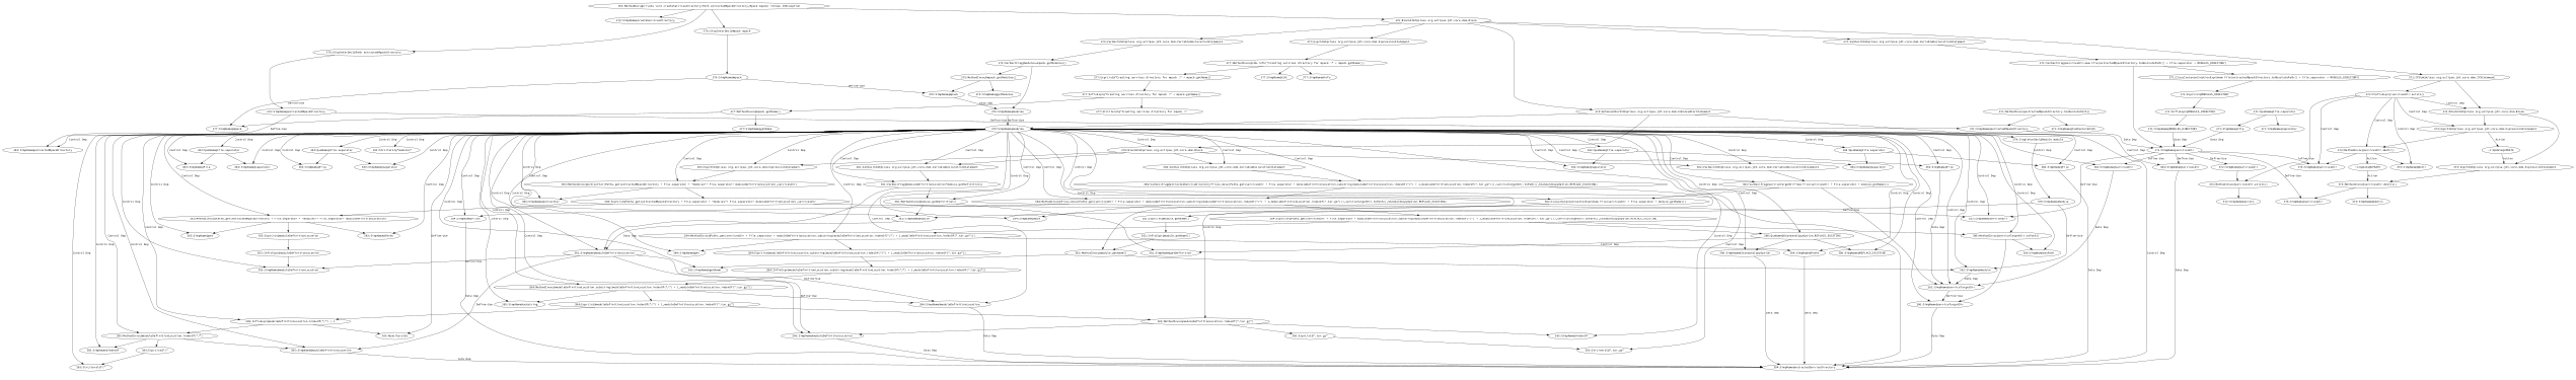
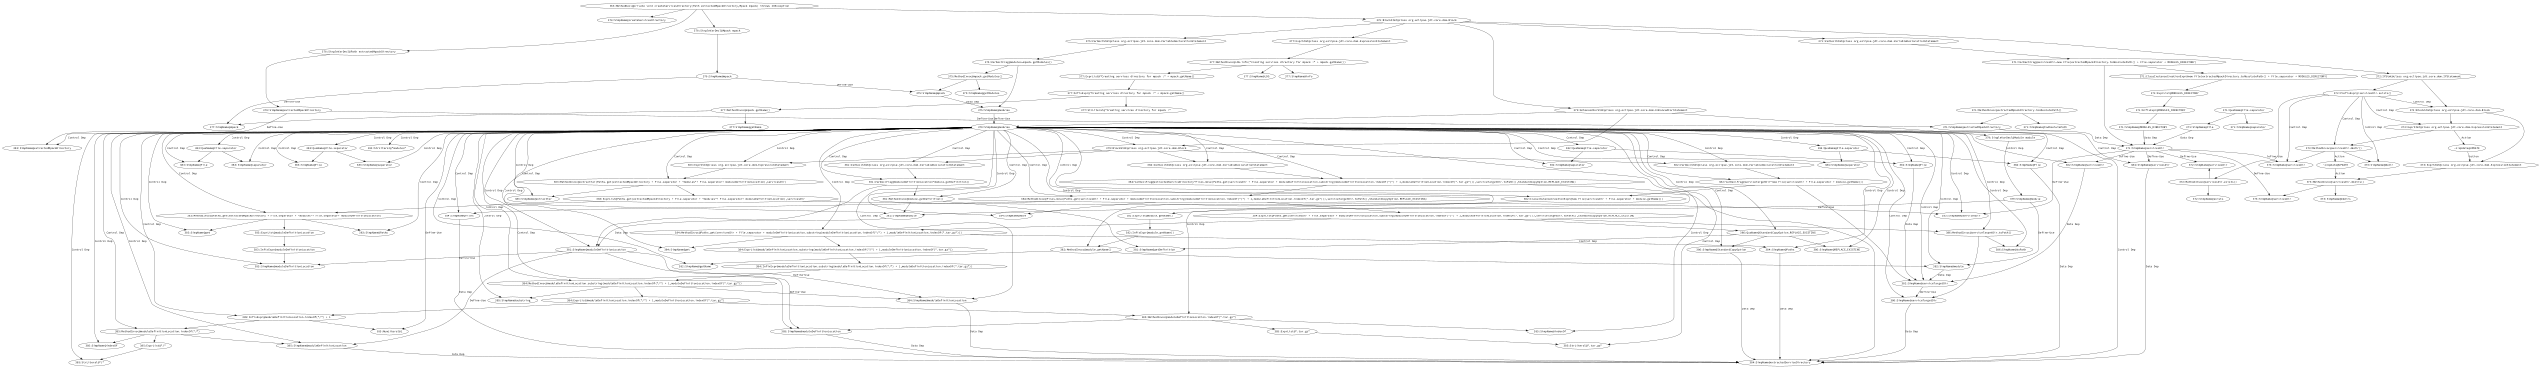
  digraph {
    fontname="Source Code Pro"
    node [fontname="Source Code Pro" shape=ellipse]
    edge [fontname="Source Code Pro"]
    n1 [label="370:SimpName@createServicesDirectory"]
    n2 [label="370:SimpName@extractedMpackDirectory"]
    n3 [label="371:SimpName@extractedMpackDirectory"]
    n4 [label="383:SimpName@extractedMpackDirectory"]
    n5 [label="371:SimpName@servicesDir"]
    n6 [label="370:SingleVarDecl@Path extractedMpackDirectory"]
    n7 [label="370:SimpName@mpack"]
    n8 [label="375:SimpName@mpack"]
    n9 [label="377:SimpName@mpack"]
    n10 [label="375:SimpName@modules"]
    n11 [label="370:SingleVarDecl@Mpack mpack"]
    n12 [label="372:SimpName@servicesDir"]
    n13 [label="373:SimpName@servicesDir"]
    n14 [label="382:SimpName@servicesDir"]
    n15 [label="383:SimpName@servicesDir"]
    n16 [label="384:SimpName@servicesDir"]
    n17 [label="373:SimpName@servicesDir"]
    n18 [label="382:SimpName@serviceTargetDir"]
    n19 [label="384:SimpName@extractedServiceDirectory"]
    n20 [label="371:SimpName@toAbsolutePath"]
    n21 [label="371:MethodInvoc@extractedMpackDirectory.toAbsolutePath()"]
    n22 [label="371:SimpName@separator"]
    n23 [label="371:SimpName@File"]
    n24 [label="371:QuaName@File.separator"]
    n25 [label="371:SimpName@MODULES_DIRECTORY"]
    n26 [label="371:InfixExpr@MODULES_DIRECTORY"]
    n27 [label="371:ExprList@MODULES_DIRECTORY"]
    n28 [label="371:ClassInstanceCreationExpr@new File(extractedMpackDirectory.toAbsolutePath() + File.separator + MODULES_DIRECTORY)"]
    n29 [label="371:VarDeclFrag@servicesDir=new File(extractedMpackDirectory.toAbsolutePath() + File.separator + MODULES_DIRECTORY)"]
    n30 [label="371:VarDeclStmt@class org.eclipse.jdt.core.dom.VariableDeclarationStatement"]
    n31 [label="372:SimpName@exists"]
    n32 [label="372:MethodInvoc@servicesDir.exists()"]
    n33 [label="372:PrefixExpr@!servicesDir.exists()"]
    n34 [label="373:SimpName@mkdir"]
    n35 [label="373:MethodInvoc@servicesDir.mkdir()"]
    n36 [label="373:ExprStmt@class org.eclipse.jdt.core.dom.ExpressionStatement"]
    n37 [label="372:BlockStmt@class org.eclipse.jdt.core.dom.Block"]
    n38 [label="-1:Update@UPDATE"]
    n39 [label="-1:Update@UPDATE"]
    n40 [label="373:ExprStmt@class org.eclipse.jdt.core.dom.ExpressionStatement"]
    n41 [label="373:MethodInvoc@servicesDir.mkdirs()"]
    n42 [label="372:IfStmt@class org.eclipse.jdt.core.dom.IfStatement"]
    n43 [label="379:SimpName@modules"]
    n44 [label="381:SimpName@module"]
    n45 [label="382:SimpName@module"]
    n46 [label="381:SimpName@moduleDefinitionLocation"]
    n47 [label="381:MethodInvoc@module.getDefinition()"]
    n48 [label="381:VarDeclFrag@moduleDefinitionLocation=module.getDefinition()"]
    n49 [label="381:VarDeclStmt@class org.eclipse.jdt.core.dom.VariableDeclarationStatement"]
    n50 [label="382:SimpName@separator"]
    n51 [label="382:SimpName@File"]
    n52 [label="382:QuaName@File.separator"]
    n53 [label="382:SimpName@getName"]
    n54 [label="382:MethodInvoc@module.getName()"]
    n55 [label="382:ClassInstanceCreationExpr@new File(servicesDir + File.separator + module.getName())"]
    n56 [label="382:VarDeclFrag@serviceTargetDir=new File(servicesDir + File.separator + module.getName())"]
    n57 [label="382:VarDeclStmt@class org.eclipse.jdt.core.dom.VariableDeclarationStatement"]
    n58 [label="383:SimpName@extractTar"]
    n59 [label="383:SimpName@Paths"]
    n60 [label="383:SimpName@get"]
    n61 [label="383:SimpName@separator"]
    n62 [label="383:SimpName@File"]
    n63 [label="383:QuaName@File.separator"]
    n64 [label="383:StrLiteral@\"modules\""]
    n65 [label="383:SimpName@separator"]
    n66 [label="383:SimpName@File"]
    n67 [label="383:QuaName@File.separator"]
    n68 [label="383:SimpName@moduleDefinitionLocation"]
    n69 [label="383:MethodInvoc@Paths.get(extractedMpackDirectory + File.separator + \"modules\"+ File.separator+ moduleDefinitionLocation)"]
    n70 [label="383:MethodInvoc@extractTar(Paths.get(extractedMpackDirectory + File.separator + \"modules\"+ File.separator+ moduleDefinitionLocation),servicesDir)"]
    n71 [label="383:ExprStmt@class org.eclipse.jdt.core.dom.ExpressionStatement"]
    n72 [label="384:SimpName@Files"]
    n73 [label="384:SimpName@move"]
    n74 [label="384:SimpName@Paths"]
    n75 [label="384:SimpName@get"]
    n76 [label="384:SimpName@separator"]
    n77 [label="384:SimpName@File"]
    n78 [label="384:QuaName@File.separator"]
    n79 [label="384:SimpName@moduleDefinitionLocation"]
    n80 [label="385:SimpName@substring"]
    n81 [label="385:SimpName@moduleDefinitionLocation"]
    n82 [label="385:SimpName@indexOf"]
    n83 [label="385:StrLiteral@\"/\""]
    n84 [label="385:MethodInvoc@moduleDefinitionLocation.indexOf(\"/\")"]
    n85 [label="385:NumLiteral@1"]
    n86 [label="385:InfixExpr@moduleDefinitionLocation.indexOf(\"/\") + 1"]
    n87 [label="385:SimpName@moduleDefinitionLocation"]
    n88 [label="385:SimpName@indexOf"]
    n89 [label="385:StrLiteral@\".tar.gz\""]
    n90 [label="385:MethodInvoc@moduleDefinitionLocation.indexOf(\".tar.gz\")"]
    n91 [label="384:MethodInvoc@moduleDefinitionLocation.substring(moduleDefinitionLocation.indexOf(\"/\") + 1,moduleDefinitionLocation.indexOf(\".tar.gz\"))"]
    n92 [label="384:MethodInvoc@Paths.get(servicesDir + File.separator + moduleDefinitionLocation.substring(moduleDefinitionLocation.indexOf(\"/\") + 1,moduleDefinitionLocation.indexOf(\".tar.gz\")))"]
    n93 [label="386:SimpName@serviceTargetDir"]
    n94 [label="386:SimpName@toPath"]
    n95 [label="386:MethodInvoc@serviceTargetDir.toPath()"]
    n96 [label="386:SimpName@REPLACE_EXISTING"]
    n97 [label="386:SimpName@StandardCopyOption"]
    n98 [label="386:QuaName@StandardCopyOption.REPLACE_EXISTING"]
    n99 [label="384:MethodInvoc@Files.move(Paths.get(servicesDir + File.separator + moduleDefinitionLocation.substring(moduleDefinitionLocation.indexOf(\"/\") + 1,moduleDefinitionLocation.indexOf(\".tar.gz\"))),serviceTargetDir.toPath(),StandardCopyOption.REPLACE_EXISTING)"]
    n100 [label="384:VarDeclFrag@extractedServiceDirectory=Files.move(Paths.get(servicesDir + File.separator + moduleDefinitionLocation.substring(moduleDefinitionLocation.indexOf(\"/\") + 1,moduleDefinitionLocation.indexOf(\".tar.gz\"))),serviceTargetDir.toPath(),StandardCopyOption.REPLACE_EXISTING)"]
    n101 [label="384:VarDeclStmt@class org.eclipse.jdt.core.dom.VariableDeclarationStatement"]
    n102 [label="379:BlockStmt@class org.eclipse.jdt.core.dom.Block"]
    n103 [label="375:SimpName@getModules"]
    n104 [label="375:MethodInvoc@mpack.getModules()"]
    n105 [label="375:VarDeclFrag@modules=mpack.getModules()"]
    n106 [label="375:VarDeclStmt@class org.eclipse.jdt.core.dom.VariableDeclarationStatement"]
    n107 [label="377:SimpName@LOG"]
    n108 [label="377:SimpName@info"]
    n109 [label="377:StrLiteral@\"Creating services directory for mpack :\""]
    n110 [label="377:SimpName@getName"]
    n111 [label="377:MethodInvoc@mpack.getName()"]
    n112 [label="377:InfixExpr@\"Creating services directory for mpack :\" + mpack.getName()"]
    n113 [label="377:ExprList@\"Creating services directory for mpack :\" + mpack.getName()"]
    n114 [label="377:MethodInvoc@LOG.info(\"Creating services directory for mpack :\" + mpack.getName())"]
    n115 [label="377:ExprStmt@class org.eclipse.jdt.core.dom.ExpressionStatement"]
    n116 [label="379:SimpName@module"]
    n117 [label="379:SingleVarDecl@Module module"]
    n118 [label="381:SimpName@getDefinition"]
    n119 [label="382:ExprList@module.getName()"]
    n120 [label="383:ExprList@moduleDefinitionLocation"]
    n121 [label="383:ExprList@Paths.get(extractedMpackDirectory + File.separator + \"modules\"+ File.separator+ moduleDefinitionLocation),servicesDir"]
    n122 [label="385:ExprList@\"/\""]
    n123 [label="385:ExprList@\".tar.gz\""]
    n124 [label="384:ExprList@moduleDefinitionLocation.indexOf(\"/\") + 1,moduleDefinitionLocation.indexOf(\".tar.gz\")"]
    n125 [label="384:ExprList@moduleDefinitionLocation.substring(moduleDefinitionLocation.indexOf(\"/\") + 1,moduleDefinitionLocation.indexOf(\".tar.gz\"))"]
    n126 [label="384:ExprList@Paths.get(servicesDir + File.separator + moduleDefinitionLocation.substring(moduleDefinitionLocation.indexOf(\"/\") + 1,moduleDefinitionLocation.indexOf(\".tar.gz\"))),serviceTargetDir.toPath(),StandardCopyOption.REPLACE_EXISTING"]
    n127 [label="382:InfixExpr@module.getName()"]
    n128 [label="383:InfixExpr@moduleDefinitionLocation"]
    n129 [label="384:InfixExpr@moduleDefinitionLocation.substring(moduleDefinitionLocation.indexOf(\"/\") + 1,moduleDefinitionLocation.indexOf(\".tar.gz\"))"]
    n130 [label="379:EnhancedForStmt@class org.eclipse.jdt.core.dom.EnhancedForStatement"]
    n131 [label="370:BlockStmt@class org.eclipse.jdt.core.dom.Block"]
    n132 [label="363:MethodDecl@private void createServicesDirectory(Path extractedMpackDirectory,Mpack mpack) throws IOException"]
    n133 [label="373:SimpName@mkdirs"]
    n2 -> n3 [label="Define-Use"]
    n2 -> n4 [label="Define-Use"]
    n3 -> n5 [label="Data Dep"]
    n5 -> n12 [label="Define-Use"]
    n5 -> n13 [label="Define-Use"]
    n5 -> n14 [label="Define-Use"]
    n5 -> n15 [label="Define-Use"]
    n5 -> n16 [label="Define-Use"]
    n5 -> n17 [label="Define-Use"]
    n6 -> n2
    n7 -> n8 [label="Define-Use"]
    n7 -> n9 [label="Define-Use"]
    n8 -> n10 [label="Data Dep"]
    n10 -> n43 [label="Define-Use"]
    n11 -> n7
    n14 -> n18 [label="Data Dep"]
    n16 -> n19 [label="Data Dep"]
    n18 -> n93 [label="Define-Use"]
    n21 -> n3
    n21 -> n20
    n23 -> n5 [label="Data Dep"]
    n24 -> n22
    n24 -> n23
    n25 -> n5 [label="Data Dep"]
    n26 -> n25
    n27 -> n26
    n28 -> n27
    n29 -> n5
    n29 -> n28
    n30 -> n29
-   n12 -> n32
+   n32 -> n12
    n32 -> n31
    n33 -> n13 [label="Control Dep"]
    n33 -> n32
    n33 -> n34 [label="Control Dep"]
    n33 -> n35 [label="Control Dep"]
    n33 -> n36 [label="Control Dep"]
    n33 -> n37 [label="Control Dep"]
    n35 -> n13
    n35 -> n34
    n35 -> n38 [label=Action]
    n36 -> n35
    n36 -> n39 [label=Action]
    n37 -> n36
    n37 -> n40
    n38 -> n41 [label=Action]
    n39 -> n40 [label=Action]
    n40 -> n41
    n41 -> n17
    n41 -> n133
    n42 -> n33
    n42 -> n37
    n43 -> n4 [label="Control Dep"]
    n43 -> n14 [label="Control Dep"]
    n43 -> n15 [label="Control Dep"]
    n43 -> n16 [label="Control Dep"]
    n43 -> n18 [label="Control Dep"]
    n43 -> n19 [label="Control Dep"]
    n43 -> n44 [label="Control Dep"]
    n43 -> n45 [label="Control Dep"]
    n43 -> n46 [label="Control Dep"]
    n43 -> n47 [label="Control Dep"]
    n43 -> n48 [label="Control Dep"]
    n43 -> n49 [label="Control Dep"]
    n43 -> n50 [label="Control Dep"]
    n43 -> n51 [label="Control Dep"]
    n43 -> n52 [label="Control Dep"]
    n43 -> n53 [label="Control Dep"]
    n43 -> n54 [label="Control Dep"]
    n43 -> n55 [label="Control Dep"]
    n43 -> n56 [label="Control Dep"]
    n43 -> n57 [label="Control Dep"]
    n43 -> n58 [label="Control Dep"]
    n43 -> n59 [label="Control Dep"]
    n43 -> n60 [label="Control Dep"]
    n43 -> n61 [label="Control Dep"]
    n43 -> n62 [label="Control Dep"]
    n43 -> n63 [label="Control Dep"]
    n43 -> n64 [label="Control Dep"]
    n43 -> n65 [label="Control Dep"]
    n43 -> n66 [label="Control Dep"]
    n43 -> n67 [label="Control Dep"]
    n43 -> n68 [label="Control Dep"]
    n43 -> n69 [label="Control Dep"]
    n43 -> n70 [label="Control Dep"]
    n43 -> n71 [label="Control Dep"]
    n43 -> n72 [label="Control Dep"]
    n43 -> n73 [label="Control Dep"]
    n43 -> n74 [label="Control Dep"]
    n43 -> n75 [label="Control Dep"]
    n43 -> n76 [label="Control Dep"]
    n43 -> n77 [label="Control Dep"]
    n43 -> n78 [label="Control Dep"]
    n43 -> n79 [label="Control Dep"]
    n43 -> n80 [label="Control Dep"]
    n43 -> n81 [label="Control Dep"]
    n43 -> n82 [label="Control Dep"]
    n43 -> n83 [label="Control Dep"]
    n43 -> n84 [label="Control Dep"]
    n43 -> n85 [label="Define-Use"]
    n43 -> n86 [label="Control Dep"]
    n43 -> n87 [label="Control Dep"]
    n43 -> n88 [label="Control Dep"]
    n43 -> n89 [label="Control Dep"]
    n43 -> n90 [label="Control Dep"]
    n43 -> n91 [label="Control Dep"]
    n43 -> n92 [label="Control Dep"]
    n43 -> n93 [label="Control Dep"]
    n43 -> n94 [label="Control Dep"]
    n43 -> n95 [label="Control Dep"]
    n43 -> n96 [label="Control Dep"]
    n43 -> n97 [label="Control Dep"]
    n43 -> n98 [label="Control Dep"]
    n43 -> n99 [label="Control Dep"]
    n43 -> n100 [label="Control Dep"]
    n43 -> n101 [label="Control Dep"]
    n43 -> n102 [label="Control Dep"]
    n44 -> n46 [label="Data Dep"]
    n45 -> n18 [label="Data Dep"]
    n46 -> n68 [label="Define-Use"]
    n46 -> n79 [label="Define-Use"]
    n46 -> n81 [label="Define-Use"]
    n46 -> n87 [label="Define-Use"]
    n47 -> n44
    n47 -> n118
    n48 -> n46
    n48 -> n47
    n49 -> n48
    n51 -> n18 [label="Data Dep"]
    n52 -> n50
    n52 -> n51
    n54 -> n45
    n54 -> n53
    n55 -> n119
    n56 -> n18
    n56 -> n55
    n57 -> n56
    n63 -> n61
    n63 -> n62
    n67 -> n65
    n67 -> n66
    n69 -> n59
    n69 -> n60
    n69 -> n120
    n70 -> n58
    n70 -> n121
    n71 -> n70
    n72 -> n19 [label="Data Dep"]
    n74 -> n19 [label="Data Dep"]
    n77 -> n19 [label="Data Dep"]
    n78 -> n76
    n78 -> n77
    n79 -> n19 [label="Data Dep"]
    n81 -> n19 [label="Data Dep"]
    n84 -> n81
    n84 -> n82
    n84 -> n122
    n86 -> n84
    n86 -> n85
    n87 -> n19 [label="Data Dep"]
    n90 -> n87
    n90 -> n88
    n90 -> n123
    n91 -> n79
    n91 -> n80
    n91 -> n124
    n92 -> n74
    n92 -> n75
    n92 -> n125
    n93 -> n19 [label="Data Dep"]
    n95 -> n93
    n95 -> n94
    n97 -> n19 [label="Data Dep"]
    n98 -> n96
    n98 -> n97
    n98 -> n118 [label="Control Dep"]
    n99 -> n72
    n99 -> n73
    n99 -> n126
    n100 -> n19
    n100 -> n99
    n101 -> n100
    n102 -> n49
    n102 -> n57
    n102 -> n71
    n102 -> n101
    n104 -> n8
    n104 -> n103
    n105 -> n10
    n105 -> n104
    n106 -> n105
    n111 -> n9
    n111 -> n110
    n112 -> n109
    n112 -> n111
    n113 -> n112
    n114 -> n107
    n114 -> n108
    n114 -> n113
    n115 -> n114
    n116 -> n44 [label="Define-Use"]
    n116 -> n45 [label="Define-Use"]
    n117 -> n116
    n119 -> n127
    n120 -> n128
    n121 -> n15
    n121 -> n69
    n122 -> n83
    n123 -> n89
    n124 -> n86
    n124 -> n90
    n125 -> n129
    n126 -> n92
    n126 -> n95
    n126 -> n98
    n127 -> n54
    n128 -> n68
    n129 -> n91
    n130 -> n43
    n130 -> n102
    n130 -> n117
    n131 -> n30
    n131 -> n42
    n131 -> n106
    n131 -> n115
    n131 -> n130
    n132 -> n1
    n132 -> n6
    n132 -> n11
    n132 -> n131
  }
